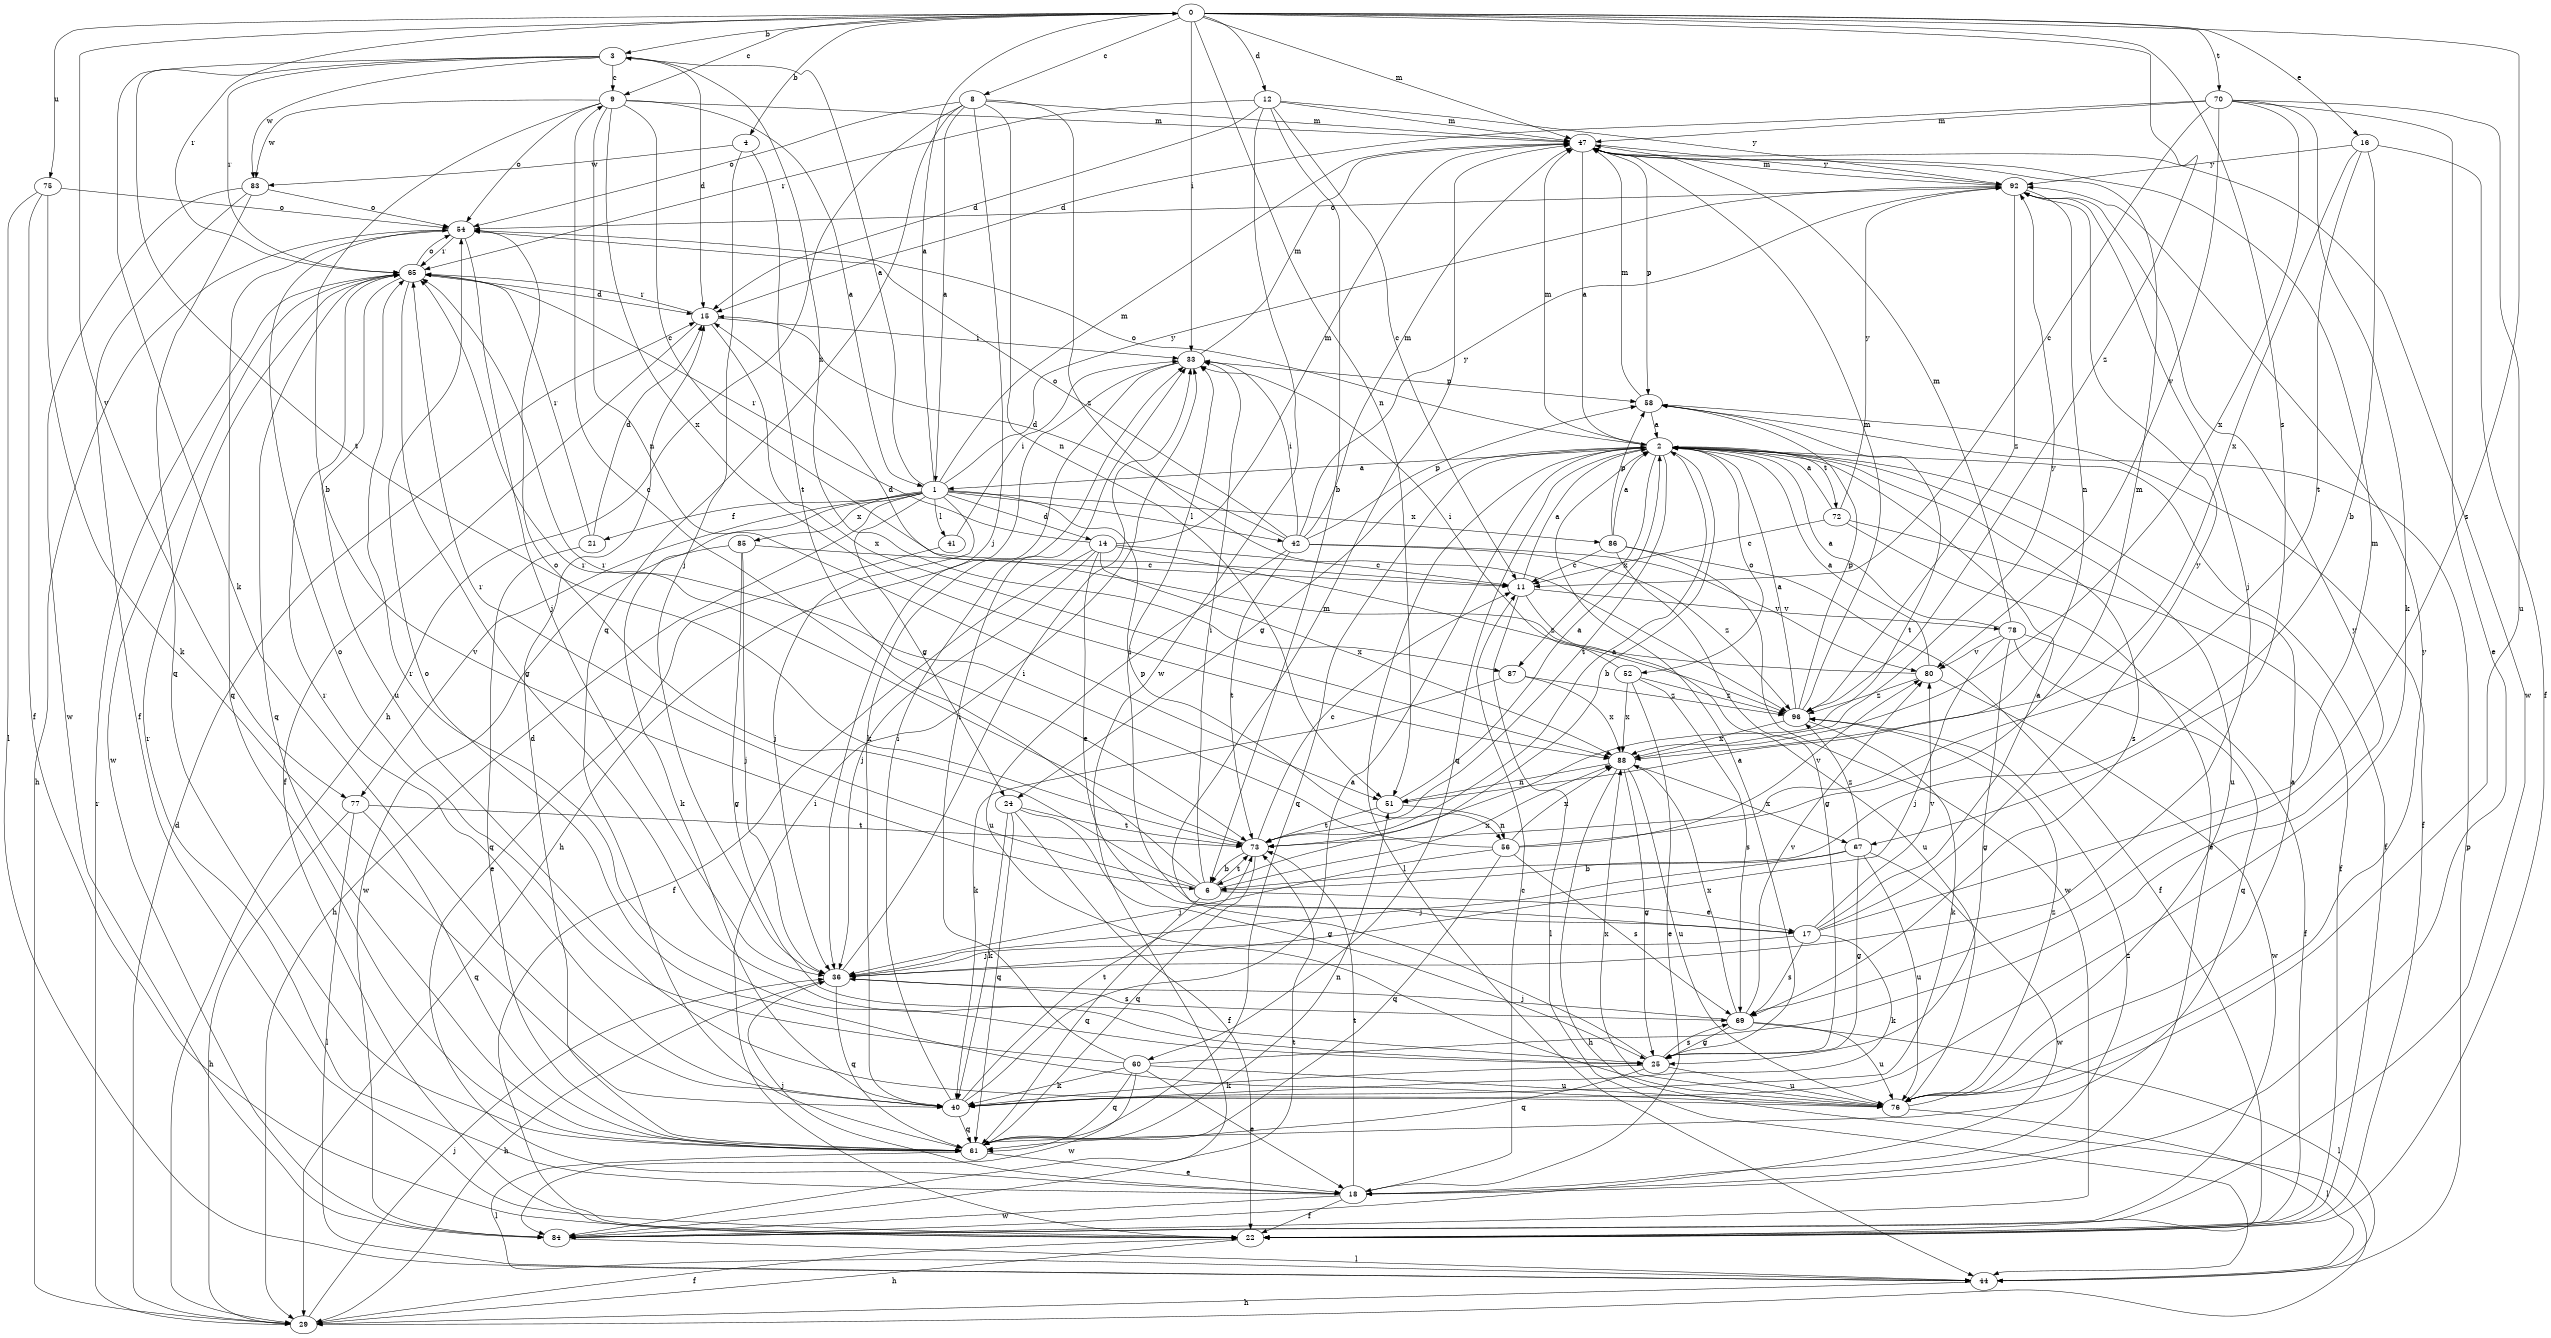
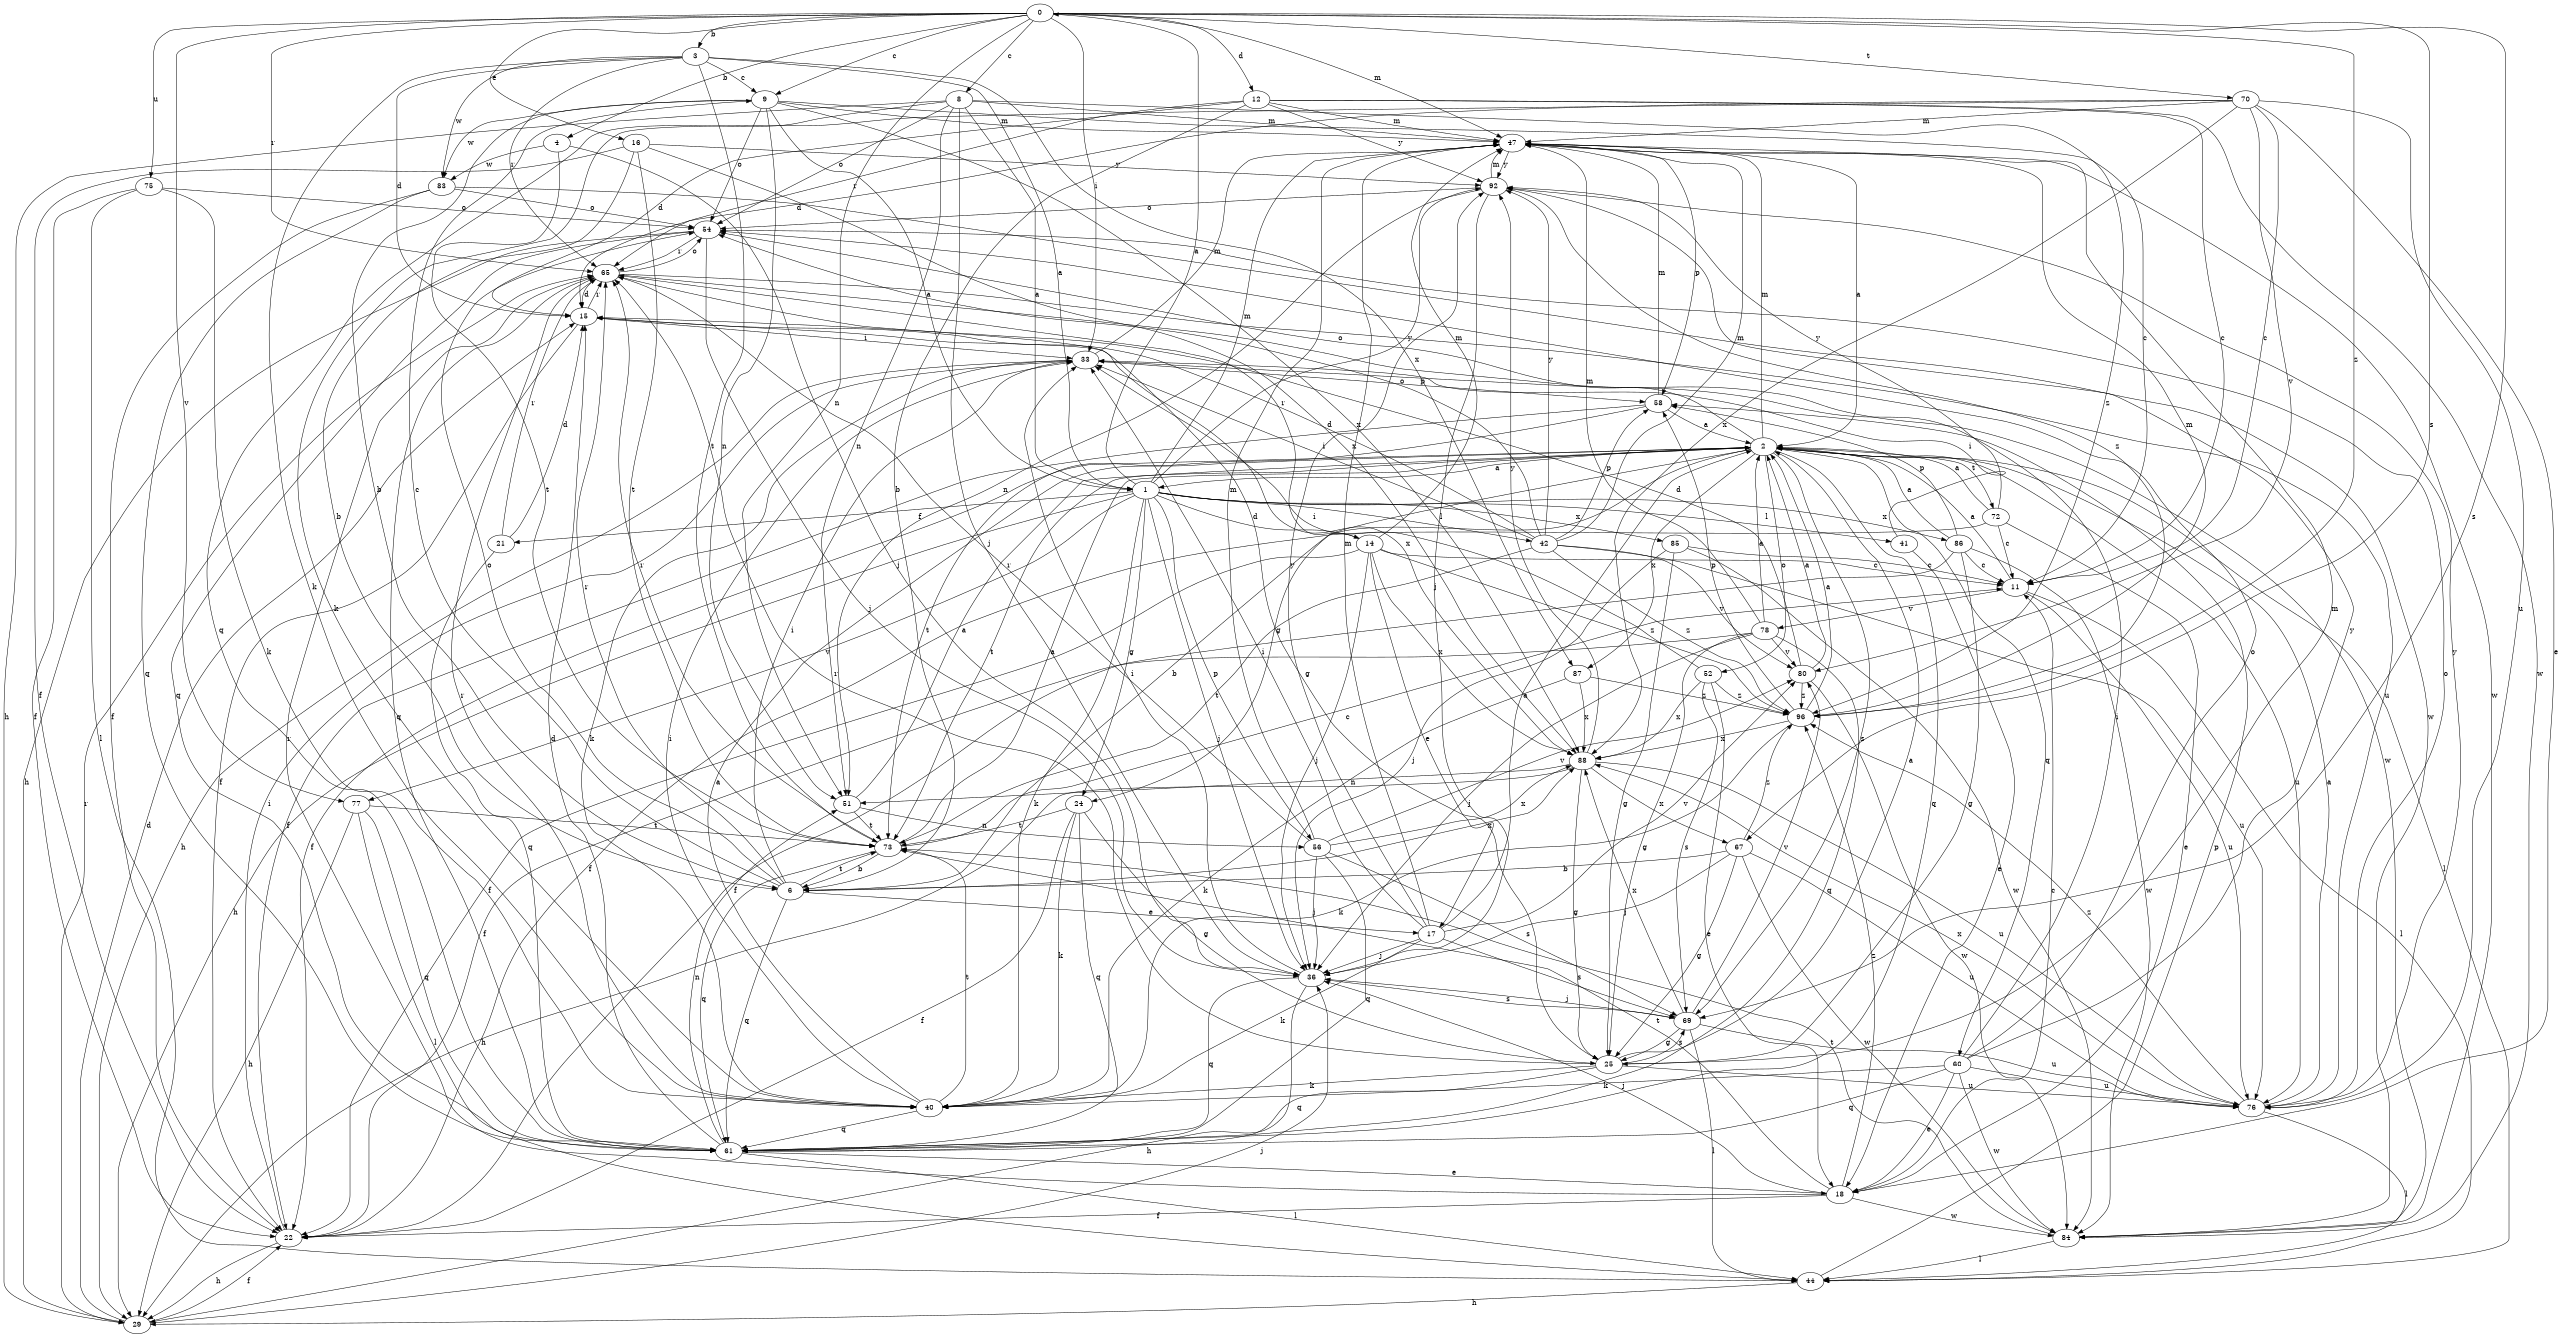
  strict digraph {
    0
    3
    4
    8
    9
    12
    16
    33
    47
    51
    65
    67
    69
    70
    75
    77
    96
    1
    40
    73
    87
    15
    83
    36
    29
    54
    61
    6
    88
    11
    92
    84
    22
    58
    2
    56
    76
    25
    44
    80
    18
    14
    21
    24
    41
    42
    85
    86
    17
    52
    60
    72
    78
    0 -> 3 [label=b]
    0 -> 4 [label=b]
    0 -> 8 [label=c]
    0 -> 9 [label=c]
    0 -> 12 [label=d]
    0 -> 16 [label=e]
    0 -> 33 [label=i]
    0 -> 47 [label=m]
    0 -> 51 [label=n]
    0 -> 65 [label=r]
    0 -> 67 [label=s]
    0 -> 69 [label=s]
    0 -> 70 [label=t]
    0 -> 75 [label=u]
    0 -> 77 [label=v]
    0 -> 96 [label=z]
    3 -> 9 [label=c]
    3 -> 65 [label=r]
-   1 -> 3 [label=a]
+   3 -> 1 [label=a]
    3 -> 40 [label=k]
    3 -> 73 [label=t]
    3 -> 87 [label=x]
    3 -> 15 [label=d]
    3 -> 83 [label=w]
    4 -> 73 [label=t]
    4 -> 83 [label=w]
    4 -> 36 [label=j]
    8 -> 47 [label=m]
    8 -> 51 [label=n]
    8 -> 96 [label=z]
    8 -> 1 [label=a]
    8 -> 36 [label=j]
    8 -> 29 [label=h]
    8 -> 54 [label=o]
    8 -> 61 [label=q]
    9 -> 47 [label=m]
    9 -> 51 [label=n]
    9 -> 1 [label=a]
    9 -> 83 [label=w]
    9 -> 54 [label=o]
    9 -> 6 [label=b]
    9 -> 88 [label=x]
    9 -> 11 [label=c]
    12 -> 47 [label=m]
    12 -> 65 [label=r]
    12 -> 15 [label=d]
    12 -> 6 [label=b]
    12 -> 11 [label=c]
    12 -> 92 [label=y]
    12 -> 84 [label=w]
    16 -> 73 [label=t]
    16 -> 6 [label=b]
    16 -> 88 [label=x]
    16 -> 92 [label=y]
    16 -> 22 [label=f]
    33 -> 47 [label=m]
    33 -> 40 [label=k]
    33 -> 29 [label=h]
    33 -> 58 [label=p]
    47 -> 92 [label=y]
    47 -> 84 [label=w]
    47 -> 58 [label=p]
    47 -> 2 [label=a]
    51 -> 73 [label=t]
    51 -> 2 [label=a]
    51 -> 56 [label=n]
    65 -> 15 [label=d]
    65 -> 54 [label=o]
    65 -> 61 [label=q]
    65 -> 84 [label=w]
    65 -> 76 [label=u]
    65 -> 25 [label=g]
    67 -> 96 [label=z]
    67 -> 36 [label=j]
    67 -> 6 [label=b]
    67 -> 84 [label=w]
    67 -> 76 [label=u]
    67 -> 25 [label=g]
    69 -> 36 [label=j]
    69 -> 88 [label=x]
    69 -> 76 [label=u]
    69 -> 25 [label=g]
    69 -> 44 [label=l]
    69 -> 80 [label=v]
    70 -> 47 [label=m]
    70 -> 40 [label=k]
    70 -> 15 [label=d]
    70 -> 88 [label=x]
    70 -> 11 [label=c]
    70 -> 76 [label=u]
    70 -> 80 [label=v]
    70 -> 18 [label=e]
    75 -> 40 [label=k]
    75 -> 54 [label=o]
    75 -> 22 [label=f]
    75 -> 44 [label=l]
    77 -> 73 [label=t]
    77 -> 29 [label=h]
    77 -> 61 [label=q]
    77 -> 44 [label=l]
    96 -> 47 [label=m]
    96 -> 40 [label=k]
    96 -> 88 [label=x]
    96 -> 58 [label=p]
    96 -> 2 [label=a]
    1 -> 0 [label=a]
    1 -> 47 [label=m]
    1 -> 77 [label=v]
    1 -> 40 [label=k]
    1 -> 36 [label=j]
    1 -> 29 [label=h]
    1 -> 92 [label=y]
    1 -> 56 [label=p]
    1 -> 14 [label=d]
    1 -> 21 [label=f]
    1 -> 24 [label=g]
    1 -> 41 [label=l]
    1 -> 42 [label=l]
    1 -> 85 [label=x]
    1 -> 86 [label=x]
    40 -> 33 [label=i]
    40 -> 65 [label=r]
    40 -> 73 [label=t]
    40 -> 61 [label=q]
    40 -> 2 [label=a]
    73 -> 65 [label=r]
    73 -> 61 [label=q]
    73 -> 6 [label=b]
    73 -> 11 [label=c]
    73 -> 2 [label=a]
    87 -> 96 [label=z]
    87 -> 40 [label=k]
    87 -> 88 [label=x]
    15 -> 33 [label=i]
    15 -> 65 [label=r]
    15 -> 88 [label=x]
    15 -> 22 [label=f]
    83 -> 54 [label=o]
    83 -> 61 [label=q]
    83 -> 84 [label=w]
    83 -> 22 [label=f]
    36 -> 33 [label=i]
    36 -> 69 [label=s]
    36 -> 29 [label=h]
    36 -> 61 [label=q]
    29 -> 65 [label=r]
    29 -> 15 [label=d]
    29 -> 36 [label=j]
    29 -> 22 [label=f]
    54 -> 65 [label=r]
    54 -> 36 [label=j]
    54 -> 29 [label=h]
    54 -> 61 [label=q]
    61 -> 51 [label=n]
    61 -> 15 [label=d]
    61 -> 44 [label=l]
    61 -> 18 [label=e]
    6 -> 9 [label=c]
    6 -> 33 [label=i]
    6 -> 65 [label=r]
    6 -> 73 [label=t]
    6 -> 54 [label=o]
    6 -> 61 [label=q]
    6 -> 88 [label=x]
    6 -> 17 [label=e]
    88 -> 51 [label=n]
    88 -> 67 [label=x]
    88 -> 29 [label=h]
    88 -> 92 [label=y]
    88 -> 76 [label=u]
    88 -> 25 [label=g]
    11 -> 2 [label=a]
    11 -> 76 [label=u]
    11 -> 44 [label=l]
    11 -> 78 [label=v]
    92 -> 47 [label=m]
    92 -> 51 [label=n]
    92 -> 96 [label=z]
    92 -> 36 [label=j]
    92 -> 54 [label=o]
    84 -> 73 [label=t]
    84 -> 44 [label=l]
    22 -> 33 [label=i]
    22 -> 29 [label=h]
    58 -> 47 [label=m]
    58 -> 73 [label=t]
    58 -> 22 [label=f]
    58 -> 2 [label=a]
    2 -> 47 [label=m]
    2 -> 69 [label=s]
    2 -> 1 [label=a]
    2 -> 73 [label=t]
    2 -> 87 [label=x]
    2 -> 54 [label=o]
    2 -> 61 [label=q]
    2 -> 6 [label=b]
    2 -> 22 [label=f]
    2 -> 76 [label=u]
    2 -> 44 [label=l]
    2 -> 24 [label=g]
    2 -> 52 [label=o]
    2 -> 60 [label=q]
    2 -> 72 [label=t]
    56 -> 47 [label=m]
    56 -> 65 [label=r]
    56 -> 69 [label=s]
    56 -> 36 [label=j]
    56 -> 61 [label=q]
    56 -> 88 [label=x]
    56 -> 80 [label=v]
    76 -> 96 [label=z]
    76 -> 54 [label=o]
    76 -> 88 [label=x]
    76 -> 92 [label=y]
    76 -> 2 [label=a]
    76 -> 44 [label=l]
    25 -> 47 [label=m]
    25 -> 65 [label=r]
    25 -> 69 [label=s]
    25 -> 40 [label=k]
    25 -> 61 [label=q]
    25 -> 2 [label=a]
    25 -> 76 [label=u]
    44 -> 29 [label=h]
    44 -> 58 [label=p]
    80 -> 96 [label=z]
    80 -> 15 [label=d]
    80 -> 84 [label=w]
    80 -> 2 [label=a]
    18 -> 65 [label=r]
    18 -> 96 [label=z]
    18 -> 73 [label=t]
    18 -> 36 [label=j]
    18 -> 11 [label=c]
    18 -> 84 [label=w]
    18 -> 22 [label=f]
    14 -> 47 [label=m]
    14 -> 65 [label=r]
    14 -> 96 [label=z]
    14 -> 36 [label=j]
    14 -> 88 [label=x]
    14 -> 11 [label=c]
    14 -> 22 [label=f]
    14 -> 17 [label=e]
    21 -> 65 [label=r]
    21 -> 15 [label=d]
    21 -> 61 [label=q]
    24 -> 40 [label=k]
    24 -> 73 [label=t]
    24 -> 61 [label=q]
    24 -> 22 [label=f]
    24 -> 25 [label=g]
    41 -> 33 [label=i]
    41 -> 18 [label=e]
    42 -> 33 [label=i]
    42 -> 47 [label=m]
    42 -> 96 [label=z]
    42 -> 73 [label=t]
    42 -> 15 [label=d]
    42 -> 54 [label=o]
    42 -> 92 [label=y]
    42 -> 58 [label=p]
    42 -> 76 [label=u]
    42 -> 80 [label=v]
    85 -> 36 [label=j]
    85 -> 11 [label=c]
    85 -> 84 [label=w]
    85 -> 25 [label=g]
    86 -> 11 [label=c]
    86 -> 84 [label=w]
    86 -> 22 [label=f]
    86 -> 58 [label=p]
    86 -> 2 [label=a]
    86 -> 25 [label=g]
    17 -> 33 [label=i]
    17 -> 47 [label=m]
    17 -> 69 [label=s]
    17 -> 40 [label=k]
    17 -> 36 [label=j]
    17 -> 92 [label=y]
    17 -> 2 [label=a]
    17 -> 80 [label=v]
    52 -> 33 [label=i]
    52 -> 69 [label=s]
    52 -> 96 [label=z]
    52 -> 88 [label=x]
    52 -> 18 [label=e]
    60 -> 33 [label=i]
    60 -> 40 [label=k]
    60 -> 54 [label=o]
    60 -> 61 [label=q]
    60 -> 92 [label=y]
    60 -> 84 [label=w]
    60 -> 76 [label=u]
    60 -> 18 [label=e]
    72 -> 11 [label=c]
    72 -> 92 [label=y]
    72 -> 22 [label=f]
    72 -> 2 [label=a]
    72 -> 18 [label=e]
    78 -> 47 [label=m]
    78 -> 36 [label=j]
    78 -> 61 [label=q]
    78 -> 22 [label=f]
    78 -> 2 [label=a]
    78 -> 25 [label=g]
    78 -> 80 [label=v]
  }
